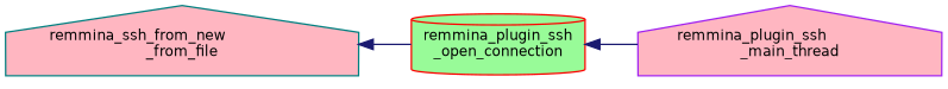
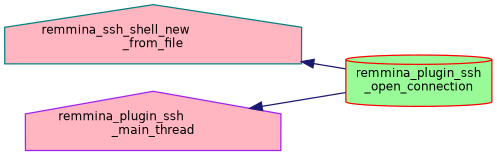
  digraph {
    rankdir=LR
    node [fillcolor=lightpink fontname=Helvetica fontsize=10 shape=house style=filled]
    edge [color=midnightblue dir=back fontname=Helvetica fontsize=10 labelfontname=Helvetica labelfontsize=10 style=solid]
-   n1 [color=teal fontcolor=black height=0.2 label="remmina_ssh_from_new\l_from_file" width=0.4]
+   n1 [color=teal fontcolor=black height=0.2 label="remmina_ssh_shell_new\l_from_file" width=0.4]
    n2 [color=red fillcolor=palegreen height=0.2 label="remmina_plugin_ssh\l_open_connection" shape=cylinder width=0.4]
    n3 [color=purple height=0.2 label="remmina_plugin_ssh\l_main_thread" width=0.4]
    n1 -> n2
-   n2 -> n3
+   n3 -> n2
  }
